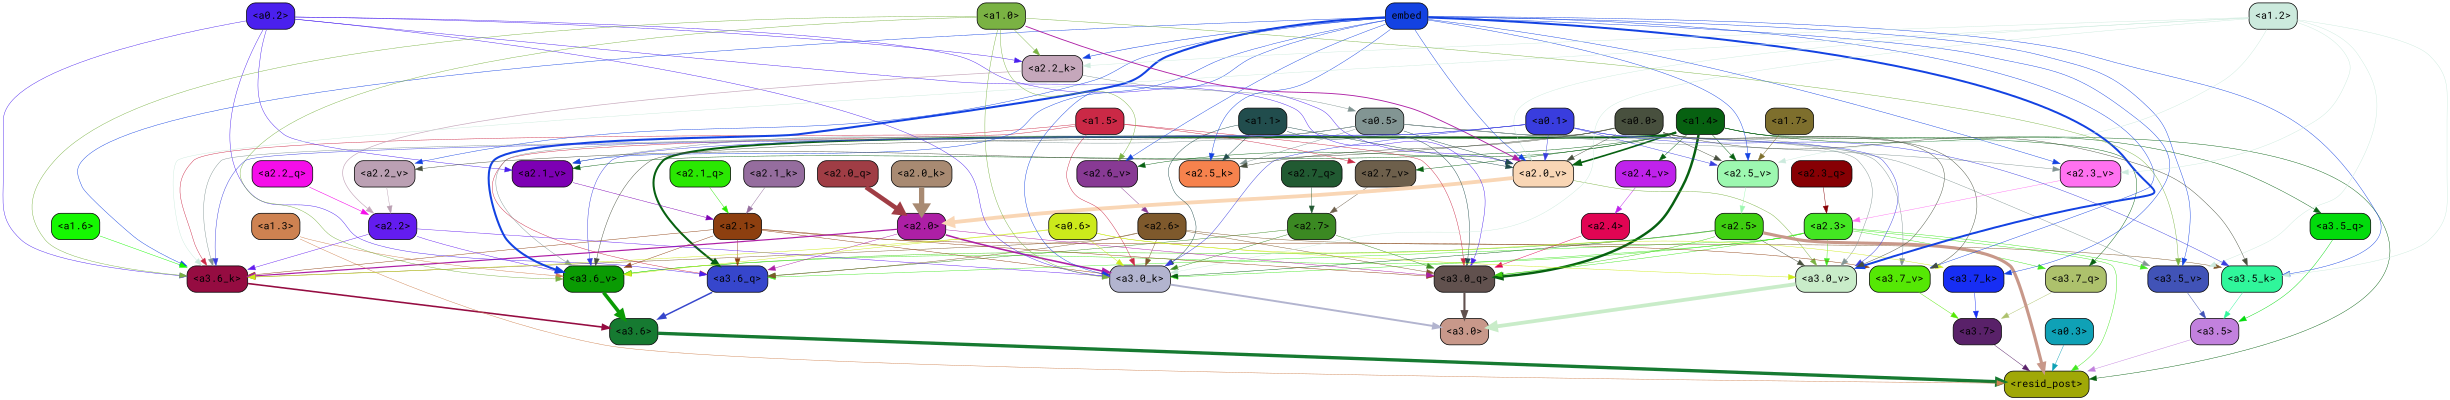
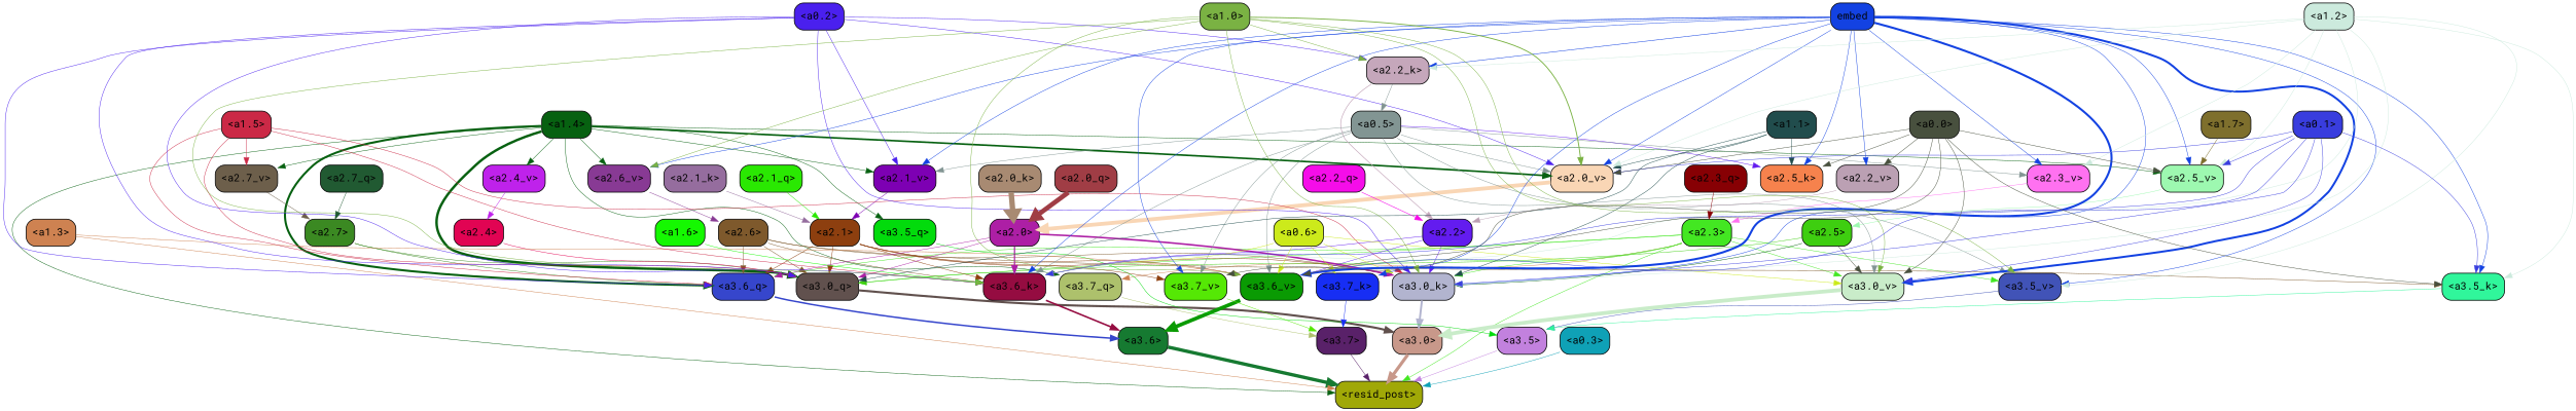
  strict digraph {
    fontname="Roboto Mono"
    splines=true
    node [color=black fontname="Roboto Mono" shape=box style="filled, rounded"]
    edge [color="#1342e2" fontname="Roboto Mono" penwidth=0.6]
    "<a3.7>" [fillcolor="#592169"]
    "<resid_post>" [fillcolor="#a0a807"]
    "<a3.6>" [fillcolor="#167a31"]
    "<a3.5>" [fillcolor="#c281de"]
    "<a3.0>" [fillcolor="#c8988a"]
    "<a2.3>" [fillcolor="#43e722"]
    "<a3.7_q>" [fillcolor="#adc16c"]
    "<a3.6_q>" [fillcolor="#3646cc"]
    "<a3.0_q>" [fillcolor="#61514e"]
    "<a3.0_k>" [fillcolor="#b2b4cf"]
    "<a3.6_v>" [fillcolor="#0a9b03"]
    "<a3.5_v>" [fillcolor="#4153b7"]
    "<a3.0_v>" [fillcolor="#c9ecc9"]
    "<a1.4>" [fillcolor="#076111"]
    "<a3.5_q>" [fillcolor="#02db0c"]
    "<a2.7_v>" [fillcolor="#6d5f4b"]
    "<a2.6_v>" [fillcolor="#883a94"]
    "<a2.5_v>" [fillcolor="#9df8b0"]
    "<a2.4_v>" [fillcolor="#bf22eb"]
    "<a2.1_v>" [fillcolor="#7d00b3"]
    "<a2.0_v>" [fillcolor="#f9d6b5"]
    "<a2.7>" [fillcolor="#3b8922"]
    "<a2.6>" [fillcolor="#7e592c"]
    "<a2.5>" [fillcolor="#3ece10"]
    "<a2.4>" [fillcolor="#e10453"]
    "<a2.1>" [fillcolor="#8d3f0f"]
    "<a2.0>" [fillcolor="#ad1fa5"]
    "<a3.6_k>" [fillcolor="#950c41"]
    "<a3.5_k>" [fillcolor="#30f69b"]
    "<a3.7_v>" [fillcolor="#55e805"]
    "<a1.3>" [fillcolor="#ce8251"]
    "<a3.7_k>" [fillcolor="#172ef4"]
    "<a1.5>" [fillcolor="#cb2946"]
    "<a0.2>" [fillcolor="#4a20ee"]
    "<a2.2_k>" [fillcolor="#c5a7bb"]
    "<a2.2>" [fillcolor="#631cef"]
    "<a0.5>" [fillcolor="#829593"]
    "<a1.1>" [fillcolor="#214d4d"]
    "<a2.5_k>" [fillcolor="#f6824d"]
    "<a0.6>" [fillcolor="#ccea1b"]
    embed [fillcolor="#1342e2"]
    "<a2.3_v>" [fillcolor="#ff71f0"]
    "<a2.2_v>" [fillcolor="#bba0b3"]
    "<a1.6>" [fillcolor="#15f801"]
    "<a1.2>" [fillcolor="#cceadd"]
    "<a1.0>" [fillcolor="#7ab243"]
    "<a0.1>" [fillcolor="#393dde"]
    "<a0.0>" [fillcolor="#48503e"]
    "<a0.3>" [fillcolor="#0fa1b6"]
    "<a2.7_q>" [fillcolor="#215a32"]
    "<a2.3_q>" [fillcolor="#870004"]
    "<a2.2_q>" [fillcolor="#f50de9"]
    "<a2.1_q>" [fillcolor="#2ae802"]
    "<a2.0_q>" [fillcolor="#a03d45"]
    "<a2.1_k>" [fillcolor="#956d9e"]
    "<a2.0_k>" [fillcolor="#a88a72"]
    "<a1.7>" [fillcolor="#7e6f2d"]
    "<a3.7>" -> "<resid_post>" [color="#592169" penwidth=0.6239100098609924]
    "<a3.6>" -> "<resid_post>" [color="#167a31" penwidth=4.569062113761902]
    "<a3.5>" -> "<resid_post>" [color="#c281de"]
-   "<a2.5>" -> "<resid_post>" [color="#c8988a" penwidth=4.283544182777405]
+   "<a3.0>" -> "<resid_post>" [color="#c8988a" penwidth=4.283544182777405]
    "<a2.3>" -> "<resid_post>" [color="#43e722"]
-   "<a2.3>" -> "<a3.7_q>" [color="#43e722"]
+   "<a2.3>" -> "<a3.7_q>" [color="#ce8251"]
    "<a2.3>" -> "<a3.6_q>" [color="#43e722"]
    "<a2.3>" -> "<a3.0_q>" [color="#43e722"]
    "<a2.3>" -> "<a3.0_k>" [color="#43e722"]
    "<a2.3>" -> "<a3.6_v>" [color="#43e722"]
    "<a2.3>" -> "<a3.5_v>" [color="#43e722"]
    "<a2.3>" -> "<a3.0_v>" [color="#43e722"]
    "<a3.7_q>" -> "<a3.7>" [color="#adc16c"]
    "<a3.6_q>" -> "<a3.6>" [color="#3646cc" penwidth=2.0347584784030914]
    "<a3.0_q>" -> "<a3.0>" [color="#61514e" penwidth=2.8635367155075073]
    "<a3.0_k>" -> "<a3.0>" [color="#b2b4cf" penwidth=2.632905662059784]
    "<a3.6_v>" -> "<a3.6>" [color="#0a9b03" penwidth=4.981305837631226]
    "<a3.5_v>" -> "<a3.5>" [color="#4153b7"]
    "<a3.0_v>" -> "<a3.0>" [color="#c9ecc9" penwidth=5.168330669403076]
    "<a1.4>" -> "<resid_post>" [color="#076111"]
    "<a1.4>" -> "<a3.7_q>" [color="#076111"]
    "<a1.4>" -> "<a3.6_q>" [color="#076111" penwidth=2.7934007048606873]
    "<a1.4>" -> "<a3.0_q>" [color="#076111" penwidth=3.340754985809326]
    "<a1.4>" -> "<a3.5_q>" [color="#076111"]
    "<a1.4>" -> "<a2.7_v>" [color="#076111"]
    "<a1.4>" -> "<a2.6_v>" [color="#076111"]
    "<a1.4>" -> "<a2.5_v>" [color="#076111"]
    "<a1.4>" -> "<a2.4_v>" [color="#076111"]
    "<a1.4>" -> "<a2.1_v>" [color="#076111"]
    "<a1.4>" -> "<a2.0_v>" [color="#076111" penwidth=2.268759250640869]
    "<a3.5_q>" -> "<a3.5>" [color="#02db0c"]
    "<a2.7_v>" -> "<a2.7>" [color="#6d5f4b"]
    "<a2.6_v>" -> "<a2.6>" [color="#883a94"]
    "<a2.5_v>" -> "<a2.5>" [color="#9df8b0"]
    "<a2.4_v>" -> "<a2.4>" [color="#bf22eb"]
    "<a2.1_v>" -> "<a2.1>" [color="#7d00b3"]
    "<a2.0_v>" -> "<a2.0>" [color="#f9d6b5" penwidth=5.231471925973892]
    "<a2.7>" -> "<a3.6_q>" [color="#3b8922"]
    "<a2.7>" -> "<a3.0_q>" [color="#3b8922"]
-   "<a2.7>" -> "<a3.0_k>" [color="#3b8922"]
    "<a2.6>" -> "<a3.6_q>" [color="#7e592c"]
    "<a2.6>" -> "<a3.0_q>" [color="#7e592c"]
    "<a2.6>" -> "<a3.0_k>" [color="#7e592c"]
    "<a2.6>" -> "<a3.6_k>" [color="#7e592c"]
    "<a2.6>" -> "<a3.5_k>" [color="#7e592c"]
    "<a2.5>" -> "<a3.0_q>" [color="#3ece10"]
    "<a2.5>" -> "<a3.0_k>" [color="#076111"]
-   "<a2.5>" -> "<a3.6_v>" [color="#3ece10"]
    "<a2.5>" -> "<a3.0_v>" [color="#48503e"]
    "<a2.4>" -> "<a3.0_q>" [color="#e10453"]
    "<a2.1>" -> "<a3.6_q>" [color="#8d3f0f"]
    "<a2.1>" -> "<a3.0_q>" [color="#8d3f0f"]
    "<a2.1>" -> "<a3.0_k>" [color="#8d3f0f"]
    "<a2.1>" -> "<a3.6_v>" [color="#8d3f0f"]
    "<a2.1>" -> "<a3.6_k>" [color="#8d3f0f"]
    "<a2.1>" -> "<a3.7_v>" [color="#8d3f0f"]
    "<a2.0>" -> "<a3.6_q>" [color="#ad1fa5"]
    "<a2.0>" -> "<a3.0_q>" [color="#ad1fa5"]
    "<a2.0>" -> "<a3.0_k>" [color="#ad1fa5" penwidth=2.161143198609352]
    "<a2.0>" -> "<a3.6_k>" [color="#ad1fa5" penwidth=1.6382827460765839]
    "<a3.6_k>" -> "<a3.6>" [color="#950c41" penwidth=2.1760786175727844]
    "<a3.5_k>" -> "<a3.5>" [color="#30f69b"]
    "<a3.7_v>" -> "<a3.7>" [color="#55e805"]
    "<a1.3>" -> "<resid_post>" [color="#ce8251"]
    "<a1.3>" -> "<a3.6_v>" [color="#ce8251"]
    "<a3.7_k>" -> "<a3.7>" [color="#172ef4"]
    "<a1.5>" -> "<a3.6_q>" [color="#cb2946"]
    "<a1.5>" -> "<a3.0_q>" [color="#cb2946"]
    "<a1.5>" -> "<a3.0_k>" [color="#cb2946"]
    "<a1.5>" -> "<a2.7_v>" [color="#cb2946"]
    "<a1.5>" -> "<a3.6_k>" [color="#cb2946"]
    "<a0.2>" -> "<a3.6_q>" [color="#4a20ee"]
    "<a0.2>" -> "<a3.0_q>" [color="#4a20ee"]
    "<a0.2>" -> "<a3.0_k>" [color="#4a20ee"]
    "<a0.2>" -> "<a2.1_v>" [color="#4a20ee"]
    "<a0.2>" -> "<a2.0_v>" [color="#4a20ee"]
    "<a0.2>" -> "<a3.6_k>" [color="#4a20ee"]
    "<a0.2>" -> "<a2.2_k>" [color="#4a20ee"]
    "<a2.2_k>" -> "<a2.2>" [color="#c5a7bb" penwidth=0.8854708671569824]
    "<a2.2_k>" -> "<a0.5>" [color="#829593"]
    "<a2.2>" -> "<a3.0_k>" [color="#631cef"]
    "<a2.2>" -> "<a3.6_v>" [color="#631cef"]
    "<a2.2>" -> "<a3.6_k>" [color="#631cef"]
    "<a0.5>" -> "<a3.6_v>" [color="#829593"]
    "<a0.5>" -> "<a3.5_v>" [color="#829593"]
    "<a0.5>" -> "<a3.0_v>" [color="#829593"]
    "<a0.5>" -> "<a2.1_v>" [color="#829593"]
-   "<a0.5>" -> "<a2.0_v>" [color="#214d4d"]
+   "<a0.5>" -> "<a2.0_v>" [color="#829593"]
    "<a0.5>" -> "<a3.6_k>" [color="#829593"]
    "<a0.5>" -> "<a3.7_v>" [color="#829593"]
-   "<a0.5>" -> "<a2.5_k>" [color="#829593"]
+   "<a0.5>" -> "<a2.5_k>" [color="#631cef"]
    "<a0.5>" -> "<a2.3_v>" [color="#829593"]
    "<a1.1>" -> "<a3.0_q>" [color="#214d4d"]
    "<a1.1>" -> "<a3.0_k>" [color="#214d4d"]
    "<a1.1>" -> "<a2.0_v>" [color="#214d4d"]
    "<a1.1>" -> "<a2.5_k>" [color="#214d4d"]
    "<a0.6>" -> "<a3.0_k>" [color="#ccea1b"]
    "<a0.6>" -> "<a3.6_v>" [color="#ccea1b"]
    "<a0.6>" -> "<a3.0_v>" [color="#ccea1b"]
    "<a0.6>" -> "<a3.6_k>" [color="#ccea1b"]
    "<a0.6>" -> "<a3.7_k>" [color="#ccea1b"]
    embed -> "<a3.0_k>"
    embed -> "<a3.6_v>" [penwidth=2.7825746536254883]
    embed -> "<a3.5_v>"
    embed -> "<a3.0_v>" [penwidth=2.6950180530548096]
    embed -> "<a2.6_v>"
    embed -> "<a2.5_v>"
    embed -> "<a2.1_v>"
    embed -> "<a2.0_v>"
    embed -> "<a3.6_k>"
    embed -> "<a3.5_k>"
    embed -> "<a3.7_v>"
    embed -> "<a3.7_k>"
    embed -> "<a2.2_k>" [penwidth=0.6698317527770996]
    embed -> "<a2.5_k>"
    embed -> "<a2.3_v>"
    embed -> "<a2.2_v>"
    "<a2.3_v>" -> "<a2.3>" [color="#ff71f0"]
    "<a2.2_v>" -> "<a2.2>" [color="#bba0b3"]
    "<a1.6>" -> "<a3.6_k>" [color="#15f801"]
    "<a1.2>" -> "<a3.0_k>" [color="#cceadd"]
    "<a1.2>" -> "<a3.5_v>" [color="#cceadd"]
    "<a1.2>" -> "<a2.5_v>" [color="#cceadd"]
    "<a1.2>" -> "<a2.0_v>" [color="#cceadd"]
    "<a1.2>" -> "<a3.6_k>" [color="#cceadd"]
    "<a1.2>" -> "<a3.5_k>" [color="#cceadd"]
    "<a1.2>" -> "<a2.2_k>" [color="#cceadd"]
    "<a1.2>" -> "<a2.3_v>" [color="#cceadd"]
    "<a1.0>" -> "<a3.0_k>" [color="#7ab243"]
    "<a1.0>" -> "<a3.6_v>" [color="#7ab243"]
    "<a1.0>" -> "<a3.5_v>" [color="#7ab243"]
-   "<a2.0_v>" -> "<a3.0_v>" [color="#7ab243"]
+   "<a1.0>" -> "<a3.0_v>" [color="#7ab243"]
    "<a1.0>" -> "<a2.6_v>" [color="#7ab243"]
-   "<a1.0>" -> "<a2.0_v>" [color="#ad1fa5" penwidth=1.2213096618652344]
+   "<a1.0>" -> "<a2.0_v>" [color="#7ab243" penwidth=1.2213096618652344]
    "<a1.0>" -> "<a3.6_k>" [color="#7ab243"]
    "<a1.0>" -> "<a2.2_k>" [color="#7ab243"]
    "<a0.1>" -> "<a3.0_k>" [color="#393dde"]
    "<a0.1>" -> "<a3.6_v>" [color="#393dde"]
    "<a0.1>" -> "<a3.0_v>" [color="#393dde"]
    "<a0.1>" -> "<a2.5_v>" [color="#393dde"]
    "<a0.1>" -> "<a2.0_v>" [color="#393dde"]
    "<a0.1>" -> "<a3.6_k>" [color="#393dde"]
    "<a0.1>" -> "<a3.5_k>" [color="#393dde"]
    "<a0.0>" -> "<a3.6_v>" [color="#48503e"]
    "<a0.0>" -> "<a3.0_v>" [color="#48503e"]
    "<a0.0>" -> "<a2.5_v>" [color="#48503e"]
    "<a0.0>" -> "<a2.0_v>" [color="#48503e"]
    "<a0.0>" -> "<a3.5_k>" [color="#48503e"]
    "<a0.0>" -> "<a3.7_v>" [color="#48503e"]
    "<a0.0>" -> "<a2.5_k>" [color="#48503e"]
    "<a0.0>" -> "<a2.2_v>" [color="#48503e"]
    "<a0.3>" -> "<resid_post>" [color="#0fa1b6"]
    "<a2.7_q>" -> "<a2.7>" [color="#215a32"]
    "<a2.3_q>" -> "<a2.3>" [color="#870004"]
    "<a2.2_q>" -> "<a2.2>" [color="#f50de9" penwidth=0.7553567886352539]
    "<a2.1_q>" -> "<a2.1>" [color="#2ae802"]
    "<a2.0_q>" -> "<a2.0>" [color="#a03d45" penwidth=6.256794691085815]
    "<a2.1_k>" -> "<a2.1>" [color="#956d9e"]
    "<a2.0_k>" -> "<a2.0>" [color="#a88a72" penwidth=7.231504917144775]
    "<a1.7>" -> "<a2.5_v>" [color="#7e6f2d"]
  }
